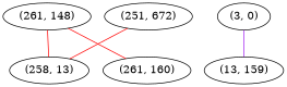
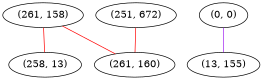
  graph {
    edge [color=red weight=1]
-   "(261, 158)" [label="(261, 148)"]
+   "(261, 158)"
    "(258, 13)"
    "(261, 160)"
    n4 [label="(251, 672)"]
-   "(0, 0)" [label="(3, 0)"]
-   "(13, 159)"
+   "(0, 0)"
+   "(13, 159)" [label="(13, 155)"]
    "(261, 158)" -- "(258, 13)"
    "(261, 158)" -- "(261, 160)"
-   n4 -- "(258, 13)"
+   n4 -- "(261, 160)"
    "(0, 0)" -- "(13, 159)" [color=purple weight=4]
  }
